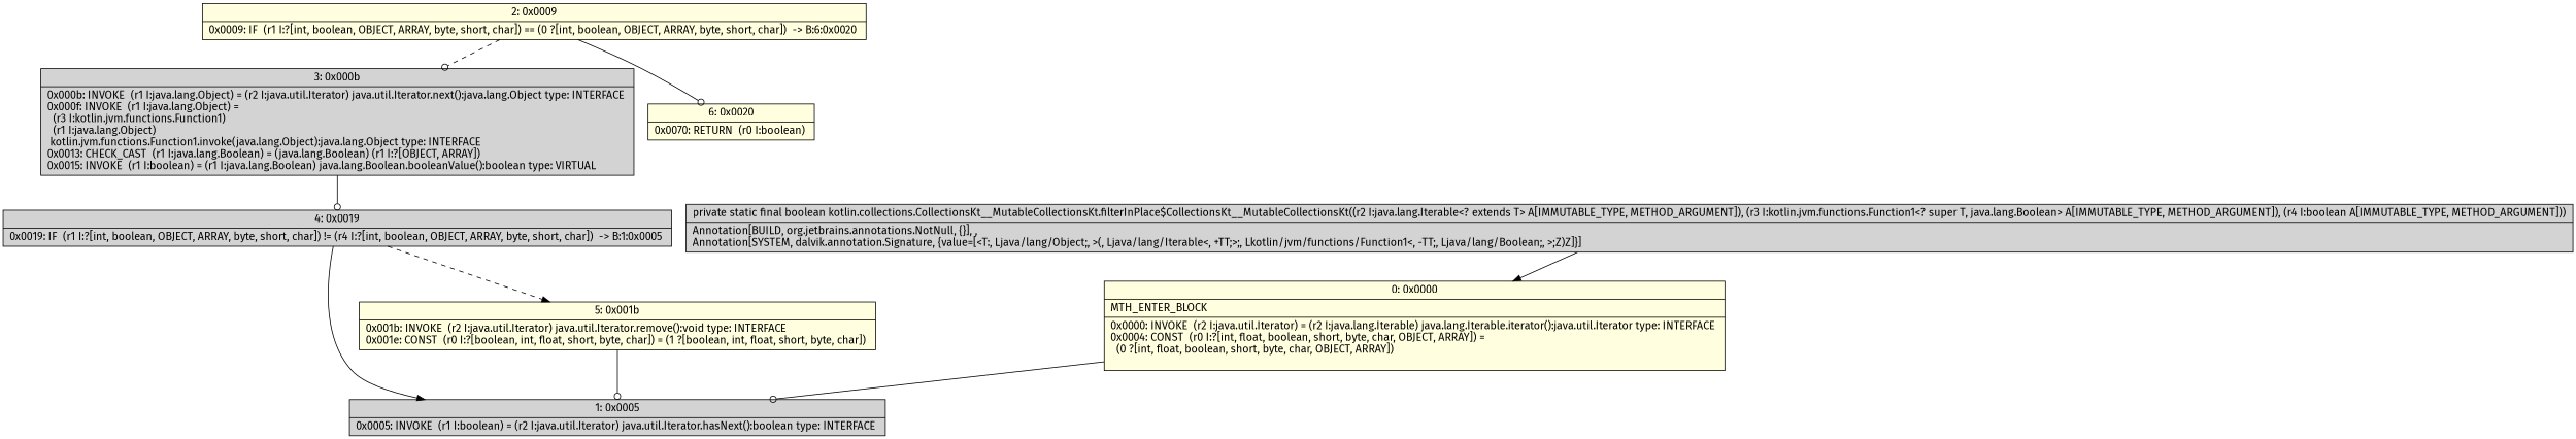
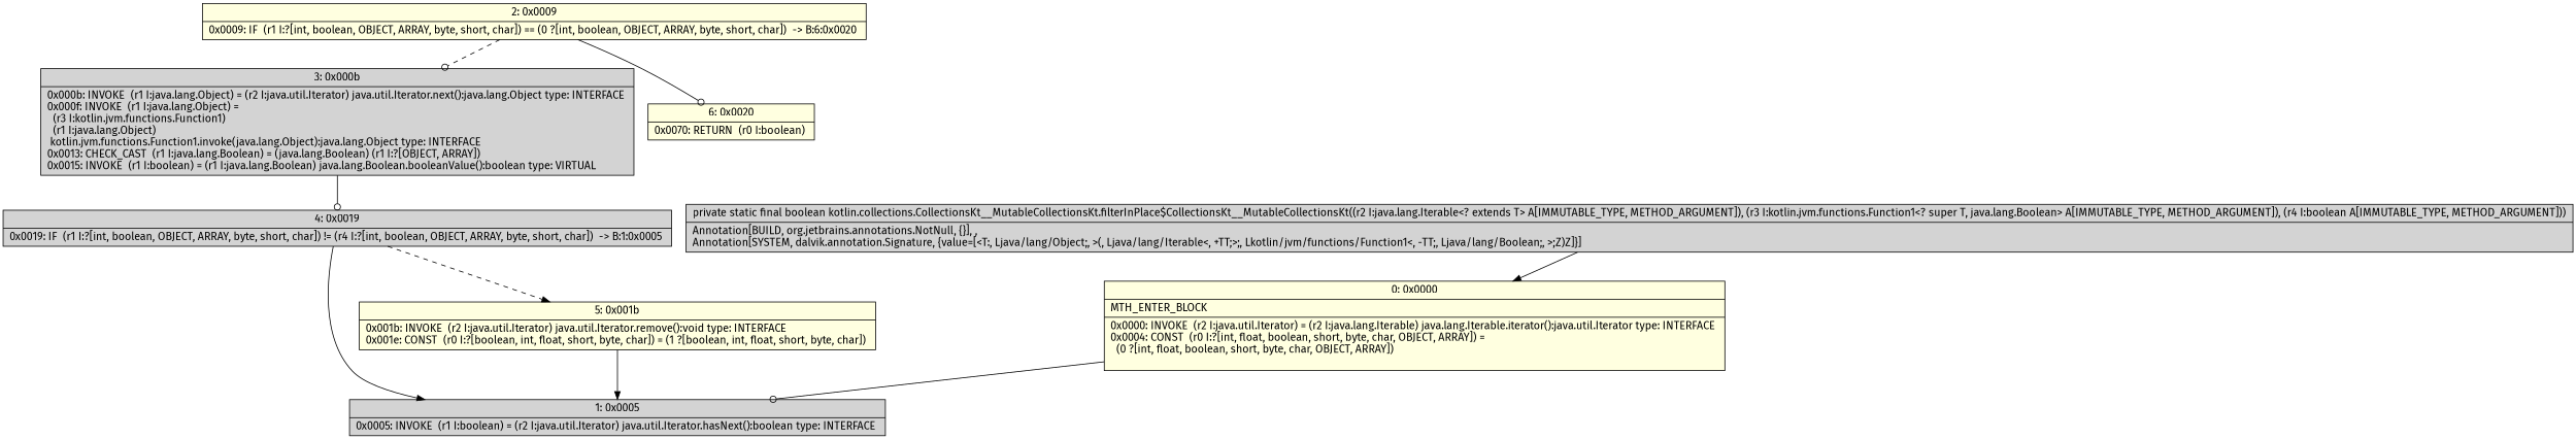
  digraph {
    fontname="Fira Sans"
    node [fillcolor=lightyellow fontname="Fira Sans" shape=record style=filled]
    edge [arrowhead=odot fontname="Fira Sans"]
    n1 [label="{0\:\ 0x0000|MTH_ENTER_BLOCK\l|0x0000: INVOKE  (r2 I:java.util.Iterator) = (r2 I:java.lang.Iterable) java.lang.Iterable.iterator():java.util.Iterator type: INTERFACE \l0x0004: CONST  (r0 I:?[int, float, boolean, short, byte, char, OBJECT, ARRAY]) = \l  (0 ?[int, float, boolean, short, byte, char, OBJECT, ARRAY])\l \l}"]
    n2 [fillcolor=lightgrey label="{1\:\ 0x0005|0x0005: INVOKE  (r1 I:boolean) = (r2 I:java.util.Iterator) java.util.Iterator.hasNext():boolean type: INTERFACE \l}"]
    n3 [label="{2\:\ 0x0009|0x0009: IF  (r1 I:?[int, boolean, OBJECT, ARRAY, byte, short, char]) == (0 ?[int, boolean, OBJECT, ARRAY, byte, short, char])  \-\> B:6:0x0020 \l}"]
    n4 [fillcolor=lightgrey label="{3\:\ 0x000b|0x000b: INVOKE  (r1 I:java.lang.Object) = (r2 I:java.util.Iterator) java.util.Iterator.next():java.lang.Object type: INTERFACE \l0x000f: INVOKE  (r1 I:java.lang.Object) = \l  (r3 I:kotlin.jvm.functions.Function1)\l  (r1 I:java.lang.Object)\l kotlin.jvm.functions.Function1.invoke(java.lang.Object):java.lang.Object type: INTERFACE \l0x0013: CHECK_CAST  (r1 I:java.lang.Boolean) = (java.lang.Boolean) (r1 I:?[OBJECT, ARRAY]) \l0x0015: INVOKE  (r1 I:boolean) = (r1 I:java.lang.Boolean) java.lang.Boolean.booleanValue():boolean type: VIRTUAL \l}"]
    n5 [label="{6\:\ 0x0020|0x0070: RETURN  (r0 I:boolean) \l}"]
    n6 [fillcolor=lightgrey label="{4\:\ 0x0019|0x0019: IF  (r1 I:?[int, boolean, OBJECT, ARRAY, byte, short, char]) != (r4 I:?[int, boolean, OBJECT, ARRAY, byte, short, char])  \-\> B:1:0x0005 \l}"]
    n7 [label="{5\:\ 0x001b|0x001b: INVOKE  (r2 I:java.util.Iterator) java.util.Iterator.remove():void type: INTERFACE \l0x001e: CONST  (r0 I:?[boolean, int, float, short, byte, char]) = (1 ?[boolean, int, float, short, byte, char]) \l}"]
    n8 [fillcolor=lightgrey label="{private static final boolean kotlin.collections.CollectionsKt__MutableCollectionsKt.filterInPlace$CollectionsKt__MutableCollectionsKt((r2 I:java.lang.Iterable\<? extends T\> A[IMMUTABLE_TYPE, METHOD_ARGUMENT]), (r3 I:kotlin.jvm.functions.Function1\<? super T, java.lang.Boolean\> A[IMMUTABLE_TYPE, METHOD_ARGUMENT]), (r4 I:boolean A[IMMUTABLE_TYPE, METHOD_ARGUMENT]))  | Annotation[BUILD, org.jetbrains.annotations.NotNull, \{\}], , \lAnnotation[SYSTEM, dalvik.annotation.Signature, \{value=[\<T:, Ljava\/lang\/Object;, \>(, Ljava\/lang\/Iterable\<, +TT;\>;, Lkotlin\/jvm\/functions\/Function1\<, \-TT;, Ljava\/lang\/Boolean;, \>;Z)Z]\}]\l}"]
    n1 -> n2
    n3 -> n4 [style=dashed]
    n3 -> n5
    n4 -> n6
    n6 -> n2 [arrowhead=normal]
    n6 -> n7 [arrowhead=normal style=dashed]
-   n7 -> n2
+   n7 -> n2 [arrowhead=normal]
    n8 -> n1 [arrowhead=normal]
  }
